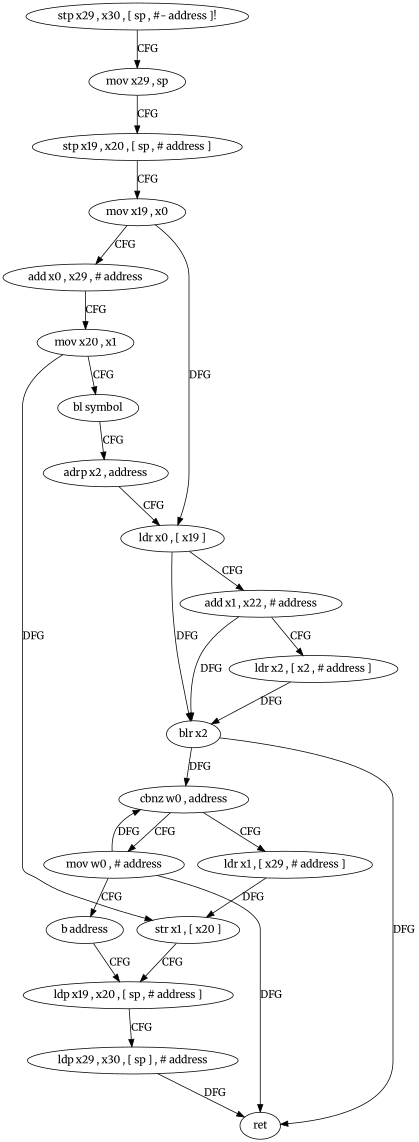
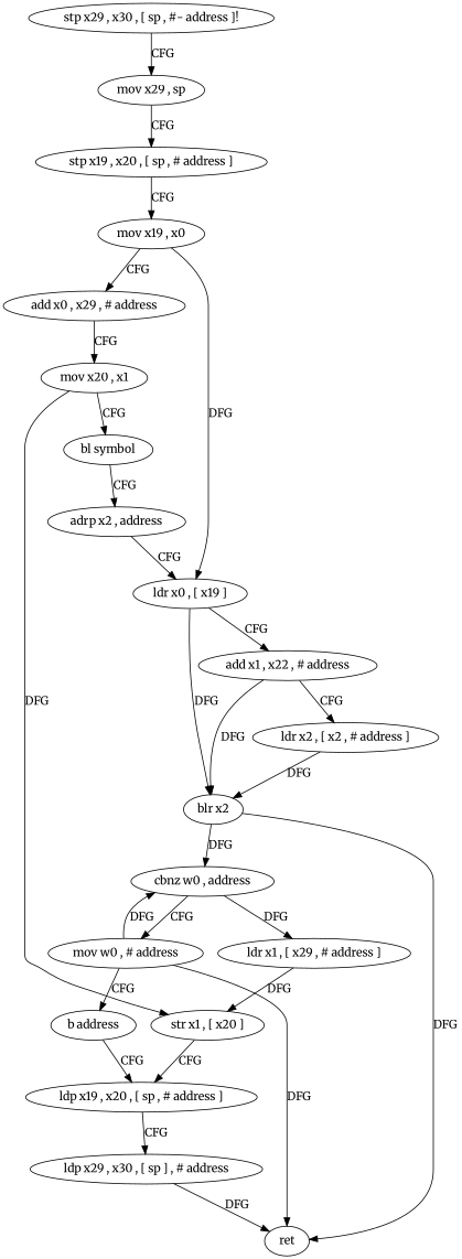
  digraph {
    fontname=Merriweather
    node [fontname=Merriweather]
    edge [fontname=Merriweather]
    n1 [label="stp x29 , x30 , [ sp , #- address ]!"]
    n2 [label="mov x29 , sp"]
    n3 [label="stp x19 , x20 , [ sp , # address ]"]
    n4 [label="mov x19 , x0"]
    n5 [label="add x0 , x29 , # address"]
    n6 [label="ldr x0 , [ x19 ]"]
    n7 [label="mov x20 , x1"]
    n8 [label="add x1 , x22 , # address"]
    n9 [label="blr x2"]
    n10 [label="bl symbol"]
    n11 [label="str x1 , [ x20 ]"]
    n12 [label="adrp x2 , address"]
    n13 [label="ldp x19 , x20 , [ sp , # address ]"]
    n14 [label="ldr x2 , [ x2 , # address ]"]
    n15 [label="cbnz w0 , address"]
    n16 [label=ret]
    n17 [label="mov w0 , # address"]
    n18 [label="ldr x1 , [ x29 , # address ]"]
    n19 [label="b address"]
    n20 [label="ldp x29 , x30 , [ sp ] , # address"]
    n1 -> n2 [label=CFG]
    n2 -> n3 [label=CFG]
    n3 -> n4 [label=CFG]
    n4 -> n5 [label=CFG]
    n4 -> n6 [label=DFG]
    n5 -> n7 [label=CFG]
    n6 -> n8 [label=CFG]
    n6 -> n9 [label=DFG]
    n7 -> n10 [label=CFG]
    n7 -> n11 [label=DFG]
    n8 -> n9 [label=DFG]
    n8 -> n14 [label=CFG]
    n9 -> n15 [label=DFG]
    n9 -> n16 [label=DFG]
    n10 -> n12 [label=CFG]
    n11 -> n13 [label=CFG]
    n12 -> n6 [label=CFG]
    n13 -> n20 [label=CFG]
    n14 -> n9 [label=DFG]
    n15 -> n17 [label=CFG]
-   n15 -> n18 [label=CFG]
+   n15 -> n18 [label=DFG]
    n17 -> n15 [label=DFG]
    n17 -> n16 [label=DFG]
    n17 -> n19 [label=CFG]
    n18 -> n11 [label=DFG]
    n19 -> n13 [label=CFG]
    n20 -> n16 [label=DFG]
  }
